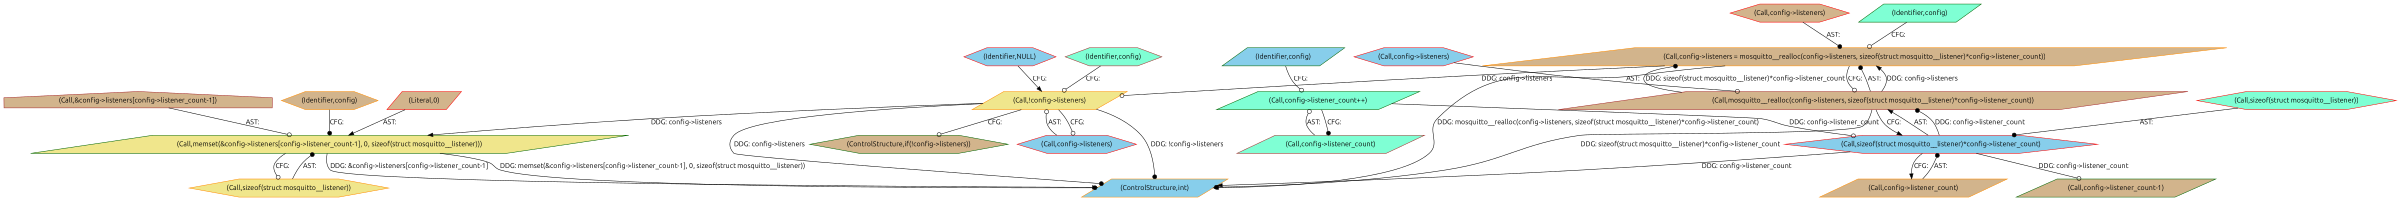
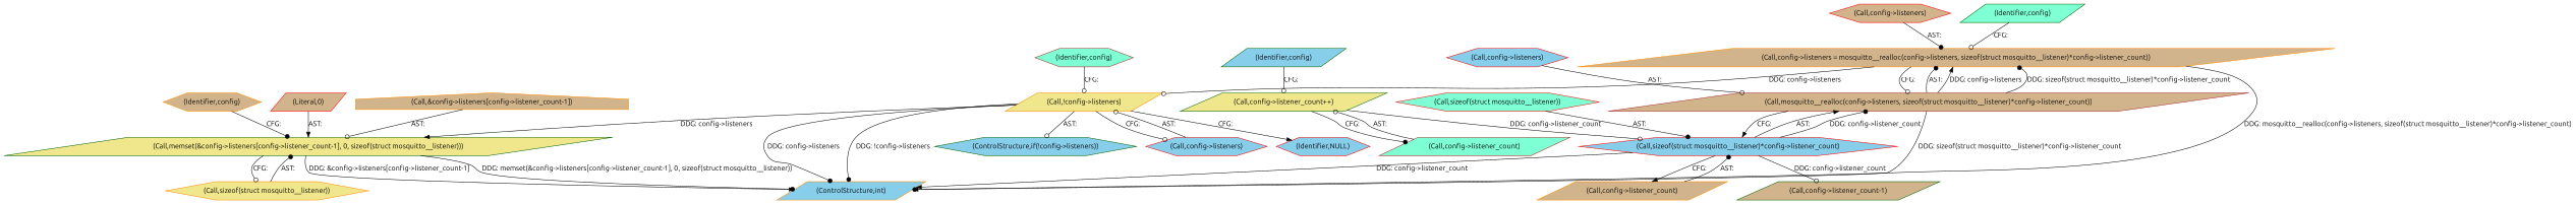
  digraph {
    fontname=Ubuntu
    node [color=darkorange fillcolor=tan fontname=Ubuntu shape=parallelogram style=filled]
    edge [arrowhead=odot fontname=Ubuntu]
    n1 [label="(Call,config->listeners = mosquitto__realloc(config->listeners, sizeof(struct mosquitto__listener)*config->listener_count))"]
    n2 [color=brown label="(Call,mosquitto__realloc(config->listeners, sizeof(struct mosquitto__listener)*config->listener_count))"]
    n3 [fillcolor=khaki label="(Call,!config->listeners)"]
    n4 [fillcolor=skyblue label="(ControlStructure,int)"]
    n5 [color=red fillcolor=skyblue label="(Call,sizeof(struct mosquitto__listener)*config->listener_count)" shape=hexagon]
    n6 [color=darkgreen fillcolor=khaki label="(Call,memset(&config->listeners[config->listener_count-1], 0, sizeof(struct mosquitto__listener)))"]
-   n7 [color=darkgreen label="(ControlStructure,if(!config->listeners))" shape=hexagon]
+   n7 [color=darkgreen fillcolor=skyblue label="(ControlStructure,if(!config->listeners))" shape=hexagon]
    n8 [color=red fillcolor=skyblue label="(Call,config->listeners)" shape=hexagon]
    n9 [label="(Call,config->listener_count)"]
    n10 [color=darkgreen label="(Call,config->listener_count-1)"]
-   n11 [color=darkgreen fillcolor=aquamarine label="(Call,config->listener_count++)"]
+   n11 [color=darkgreen fillcolor=khaki label="(Call,config->listener_count++)"]
    n12 [color=brown fillcolor=aquamarine label="(Call,config->listener_count)"]
    n13 [fillcolor=khaki label="(Call,sizeof(struct mosquitto__listener))" shape=hexagon]
    n14 [color=red label="(Call,config->listeners)" shape=hexagon]
    n15 [label="(Identifier,config)" shape=hexagon]
    n16 [color=red label="(Literal,0)"]
-   n17 [color=brown label="(Call,&config->listeners[config->listener_count-1])" shape=house]
+   n17 [label="(Call,&config->listeners[config->listener_count-1])" shape=house]
    n18 [color=red fillcolor=skyblue label="(Identifier,NULL)" shape=hexagon]
    n19 [color=brown fillcolor=aquamarine label="(Identifier,config)" shape=hexagon]
    n20 [color=red fillcolor=skyblue label="(Call,config->listeners)" shape=hexagon]
    n21 [color=darkgreen fillcolor=skyblue label="(Identifier,config)"]
    n22 [color=darkgreen fillcolor=aquamarine label="(Identifier,config)"]
    n23 [color=red fillcolor=aquamarine label="(Call,sizeof(struct mosquitto__listener))" shape=hexagon]
    n1 -> n2 [label="CFG: "]
    n1 -> n3 [label="DDG: config->listeners"]
    n1 -> n4 [arrowhead=normal label="DDG: mosquitto__realloc(config->listeners, sizeof(struct mosquitto__listener)*config->listener_count)"]
    n2 -> n1 [arrowhead=dot label="AST: "]
    n2 -> n1 [arrowhead=normal label="DDG: config->listeners"]
    n2 -> n1 [arrowhead=dot label="DDG: sizeof(struct mosquitto__listener)*config->listener_count"]
    n2 -> n4 [arrowhead=dot label="DDG: sizeof(struct mosquitto__listener)*config->listener_count"]
    n2 -> n5 [arrowhead=normal label="CFG: "]
    n3 -> n4 [arrowhead=dot label="DDG: config->listeners"]
    n3 -> n4 [arrowhead=dot label="DDG: !config->listeners"]
    n3 -> n6 [arrowhead=normal label="DDG: config->listeners"]
-   n3 -> n7 [label="CFG: "]
+   n3 -> n7 [label="AST: "]
    n3 -> n8 [label="CFG: "]
    n5 -> n2 [arrowhead=normal label="AST: "]
    n5 -> n2 [arrowhead=dot label="DDG: config->listener_count"]
    n5 -> n4 [arrowhead=normal label="DDG: config->listener_count"]
    n5 -> n9 [arrowhead=normal label="CFG: "]
    n5 -> n10 [label="DDG: config->listener_count"]
    n6 -> n4 [arrowhead=normal label="DDG: &config->listeners[config->listener_count-1]"]
    n6 -> n4 [arrowhead=dot label="DDG: memset(&config->listeners[config->listener_count-1], 0, sizeof(struct mosquitto__listener))"]
    n6 -> n13 [label="CFG: "]
    n8 -> n3 [label="AST: "]
    n9 -> n5 [arrowhead=dot label="AST: "]
    n11 -> n5 [label="DDG: config->listener_count"]
    n11 -> n12 [arrowhead=dot label="CFG: "]
    n12 -> n11 [label="AST: "]
    n13 -> n6 [arrowhead=dot label="AST: "]
    n14 -> n1 [arrowhead=dot label="AST: "]
    n15 -> n6 [arrowhead=dot label="CFG: "]
    n16 -> n6 [arrowhead=normal label="AST: "]
    n17 -> n6 [label="AST: "]
-   n18 -> n3 [arrowhead=normal label="CFG: "]
+   n3 -> n18 [arrowhead=normal label="CFG: "]
    n19 -> n3 [label="CFG: "]
    n20 -> n2 [label="AST: "]
    n21 -> n11 [label="CFG: "]
    n22 -> n1 [label="CFG: "]
    n23 -> n5 [arrowhead=dot label="AST: "]
  }
